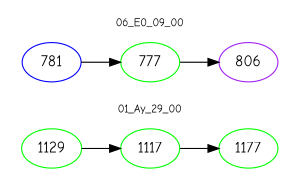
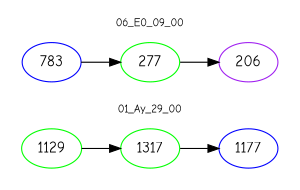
  digraph {
    fontname="Comic Neue"
    rankdir=LR
    node [color=green fontname="Comic Neue"]
    edge [color=black fontname="Comic Neue"]
    n1 [label=1129]
-   n2 [label=1117]
-   n3 [label=1177]
-   n4 [color=blue label=781]
-   n5 [label=777]
-   n6 [color=purple label=806]
+   n2 [label=1317]
+   n3 [color=blue label=1177]
+   n4 [color=blue label=783]
+   n5 [label=277]
+   n6 [color=purple label=206]
    subgraph cluster_1 {
      color=white
      fontsize=10
      label="01_Ay_29_00"
      n1
      n2
      n3
    }
    subgraph cluster_2 {
      color=white
      fontsize=10
      label="06_E0_09_00"
      n4
      n5
      n6
    }
    n1 -> n2
    n2 -> n3
    n4 -> n5
    n5 -> n6
  }
